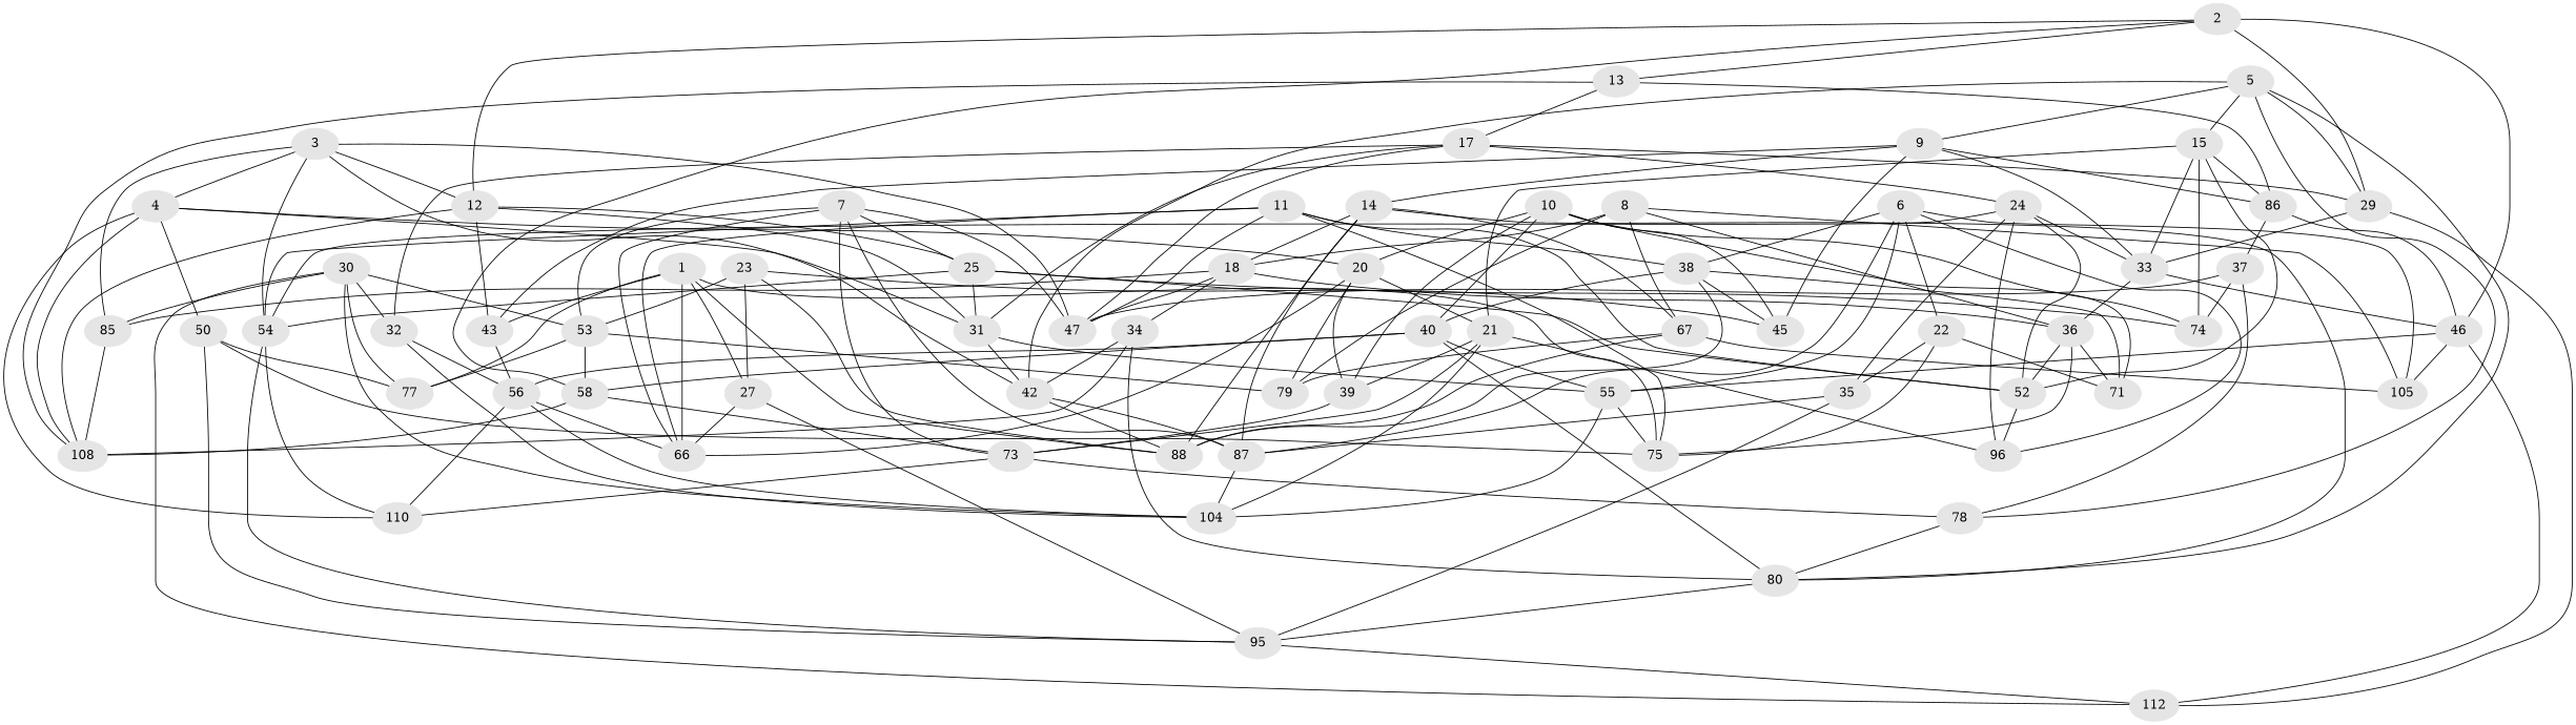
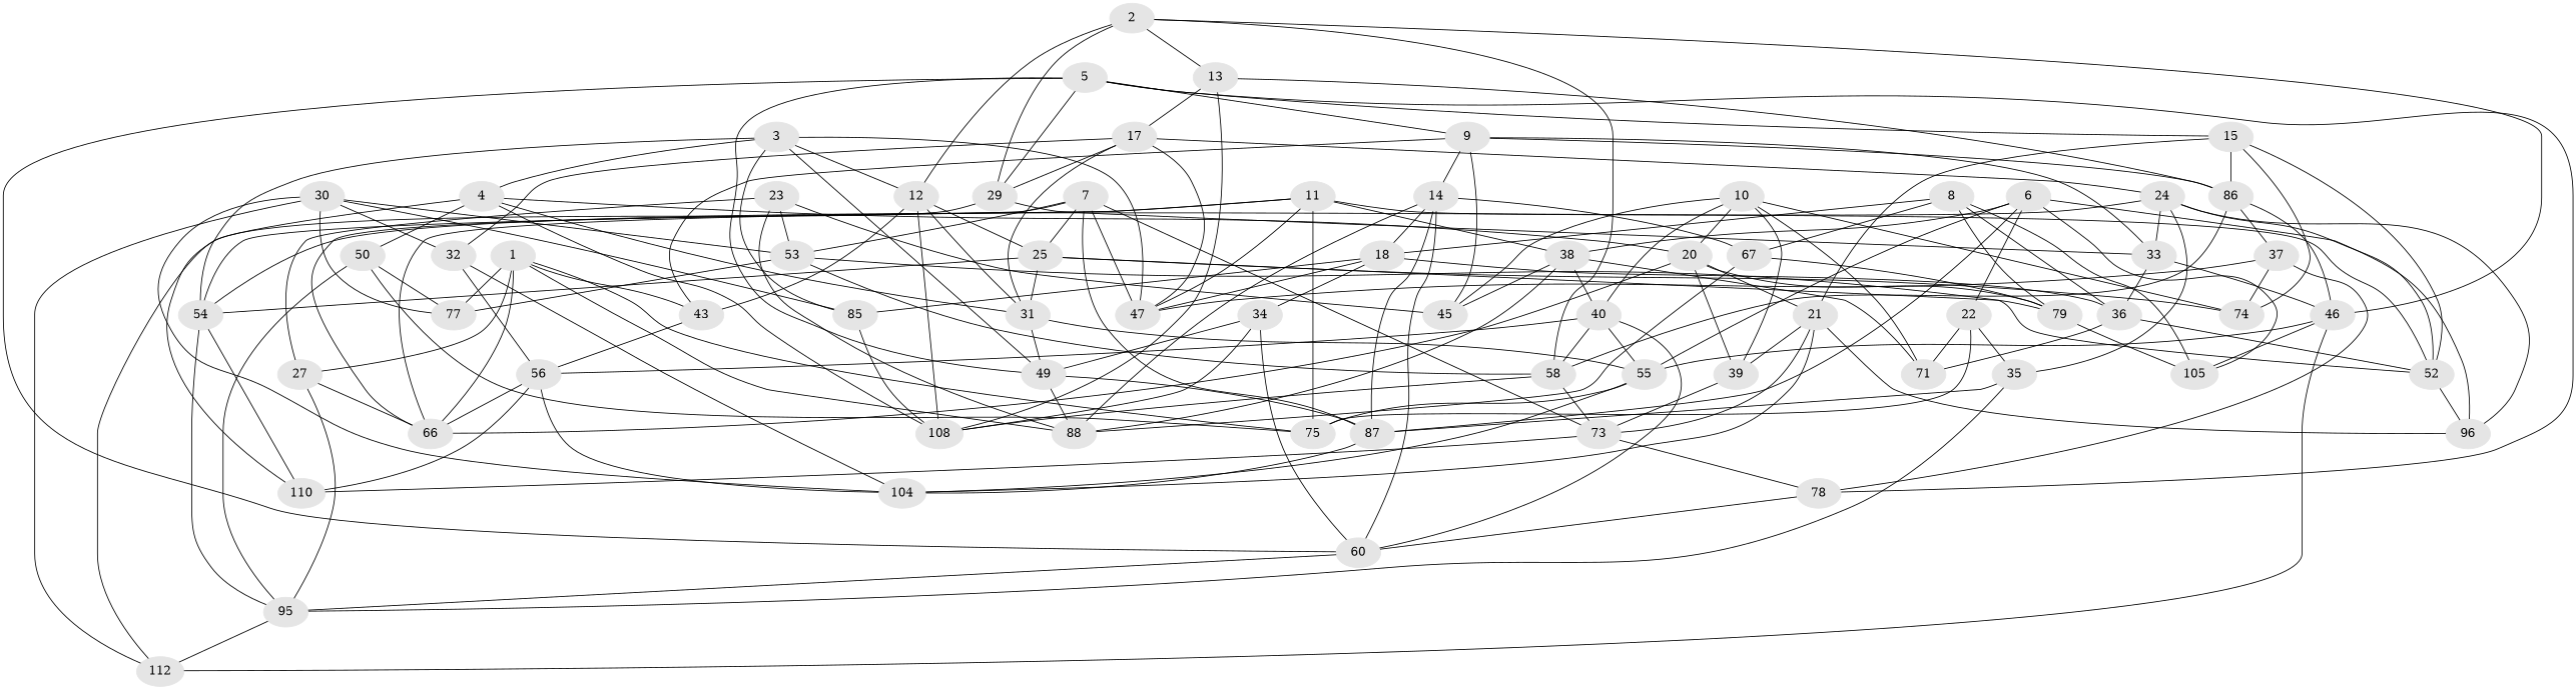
  graph {
    node [color=gray90 style=filled]
    1 [super="+57"]
    27
    43
    n4 [label=66 super="+70"]
    75 [super="+102"]
    77
    88 [super="+116"]
    95 [super="+98"]
    56 [super="+91"]
    2 [super="+107"]
    12 [super="+62"]
    13
    29 [super="+82"]
    46 [super="+114"]
    58 [super="+81"]
    31 [super="+109"]
    108 [super="+111"]
    25 [super="+26"]
    n19 [label=86 super="+89"]
    17 [super="+76"]
    33 [super="+68"]
    112
    55 [super="+94"]
    105
    73 [super="+93"]
    3 [super="+51"]
    4 [super="+72"]
-   42 [super="+44"]
+   42 [super="+44" label=49]
    47 [super="+60"]
    54 [super="+86"]
    85
    20 [super="+28"]
    50
    110
    87 [super="+90"]
    79 [super="+101"]
    39
    21 [super="+103"]
    5 [super="+84"]
    9 [super="+61"]
    15 [super="+49"]
    78
-   80 [super="+100"]
+   80 [super="+100" label=60]
    14 [super="+63"]
    45
    74
    52 [super="+99"]
    6 [super="+115"]
    22
    38 [super="+106"]
    96
    71
    35
    40 [super="+92"]
    104 [super="+113"]
    7 [super="+83"]
    53 [super="+65"]
    8 [super="+59"]
    18 [super="+48"]
    36 [super="+64"]
    67
    34
    37
    10 [super="+19"]
    11 [super="+41"]
    24 [super="+97"]
    32
    23
    30 [super="+66"]
    1 -- 27
    1 -- 43
    1 -- n4
    1 -- 75
    1 -- 77
    1 -- 88
    27 -- n4
    27 -- 95
    43 -- 56
    95 -- 112
    56 -- n4
    56 -- 110
    56 -- 104
    2 -- 12
    2 -- 13
    2 -- 29 [weight=2]
    2 -- 46
    2 -- 58
    12 -- 43
    12 -- 31
    12 -- 108
    12 -- 25
    13 -- 108
    13 -- n19
    13 -- 17
    29 -- 33
    29 -- 112
    46 -- 112
    46 -- 55
    46 -- 105
    58 -- 108
    58 -- 73
    31 -- 55
    31 -- 42
    25 -- 31
    25 -- 54
    25 -- 74
    25 -- 52
    n19 -- 46
+   n19 -- 58
    n19 -- 37
    17 -- 29
    17 -- 31
    17 -- 47
    17 -- 24
    17 -- 32
    33 -- 46
    33 -- 36
    55 -- 75
    55 -- 104
    73 -- 110
    73 -- 78
    3 -- 12
    3 -- 4
    3 -- 42
    3 -- 47
    3 -- 54
    3 -- 85
    4 -- 31
    4 -- 108
    4 -- 20
    4 -- 50
    4 -- 110
    42 -- 88
    42 -- 87
    54 -- 95
    54 -- 110
    85 -- 108
    20 -- n4
    20 -- 79
    20 -- 39
    20 -- 21
    50 -- 75
    50 -- 77
    50 -- 95
    87 -- 104
-   67 -- 105
+   79 -- 105
    39 -- 73
    21 -- 73
    21 -- 39
    21 -- 96
    21 -- 104
    5 -- 29
    5 -- 42
    5 -- 9
    5 -- 15
    5 -- 78
    5 -- 80
    9 -- 43
    9 -- n19
    9 -- 33
    9 -- 14
    9 -- 45
    15 -- n19
-   15 -- 33
    15 -- 21
    15 -- 74
    15 -- 52
    78 -- 80
    80 -- 95
    14 -- 88
    14 -- 87
    14 -- 80
    14 -- 18
    14 -- 67
    52 -- 96
    6 -- 55
    6 -- 105
    6 -- 87
    6 -- 22
    6 -- 38
    6 -- 96
    22 -- 75
    22 -- 71
    22 -- 35
    38 -- 88
    38 -- 45
    38 -- 71
    38 -- 40
    35 -- 95
    35 -- 87
    40 -- 56
    40 -- 58
    40 -- 55
    40 -- 80
    7 -- n4
    7 -- 25
    7 -- 73
    7 -- 47
    7 -- 87
    7 -- 53
    53 -- 77
    53 -- 58
    53 -- 79
    8 -- 105
    8 -- 79 [weight=2]
    8 -- 18
    8 -- 36
    8 -- 67
    18 -- 47
    18 -- 85
    18 -- 36
    18 -- 34
-   36 -- 75
    36 -- 52
    36 -- 71
    67 -- 88
    67 -- 79
    34 -- 108
    34 -- 42
    34 -- 80
    37 -- 47
    37 -- 78
    37 -- 74
    10 -- 20
    10 -- 39
    10 -- 45
    10 -- 74
    10 -- 71
    10 -- 40
    11 -- n4
    11 -- 75
    11 -- 47
    11 -- 54
    11 -- 52
    11 -- 38
    24 -- 33
    24 -- 54
    24 -- 52
    24 -- 96
    24 -- 35
    32 -- 56
    32 -- 104
    23 -- 27
    23 -- 88
    23 -- 45
    23 -- 53
    30 -- 77
    30 -- 112
    30 -- 85
    30 -- 104
    30 -- 53
    30 -- 32
  }
